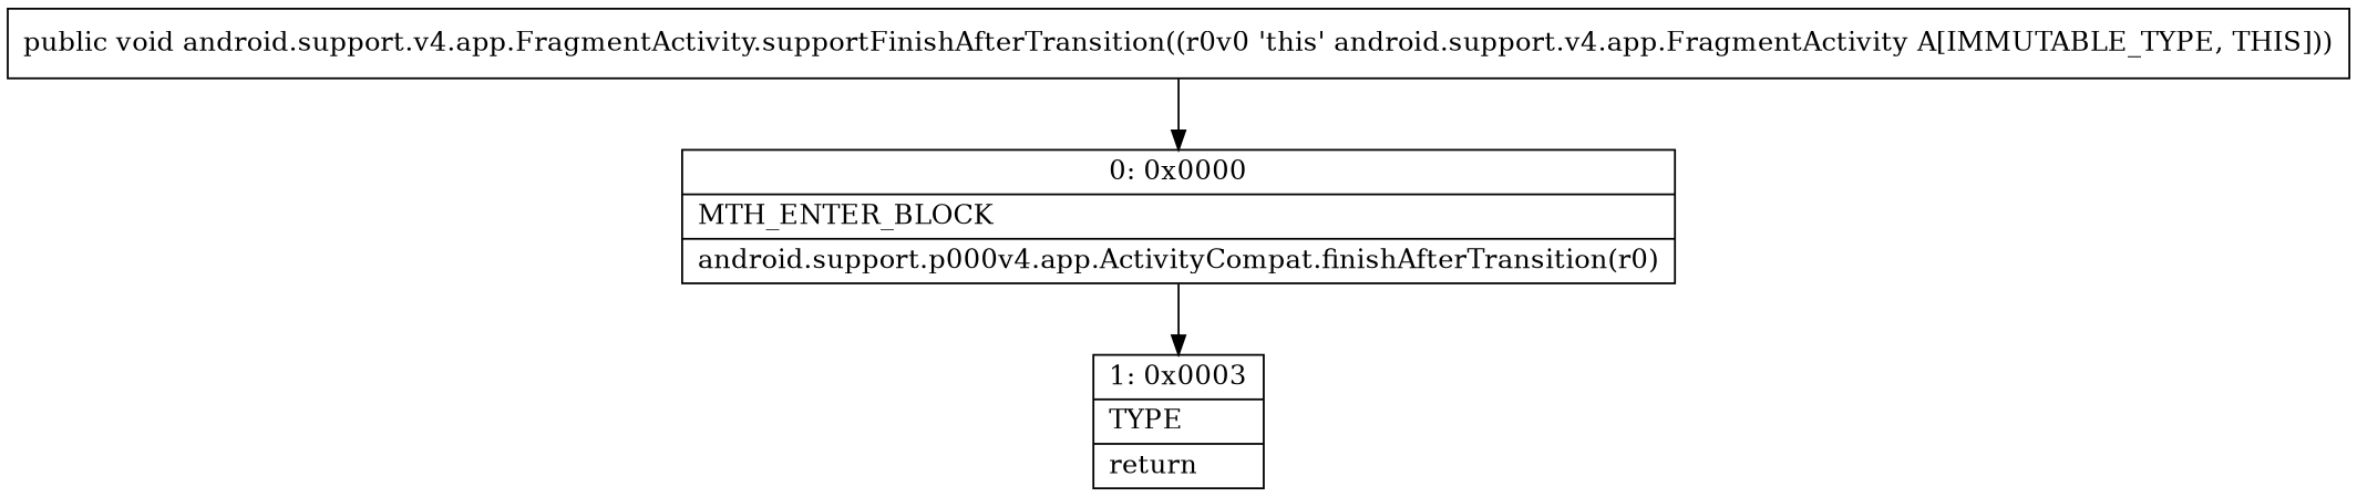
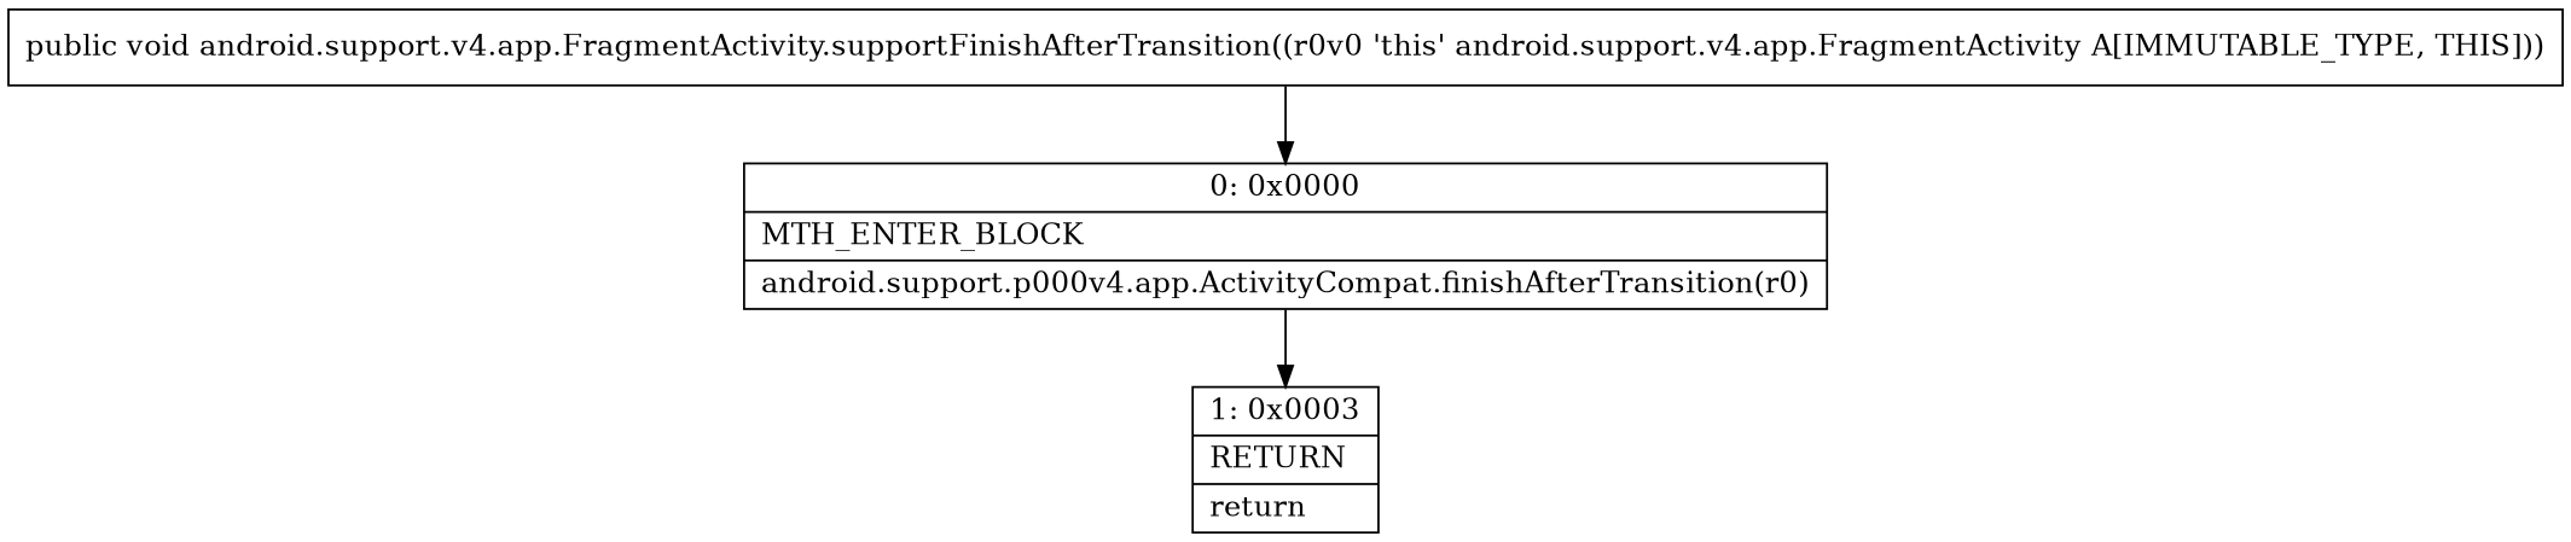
  digraph {
    node [shape=record]
    n1 [label="{0\:\ 0x0000|MTH_ENTER_BLOCK\l|android.support.p000v4.app.ActivityCompat.finishAfterTransition(r0)\l}"]
-   n2 [label="{1\:\ 0x0003|TYPE\l|return\l}"]
+   n2 [label="{1\:\ 0x0003|RETURN\l|return\l}"]
    n3 [label="{public void android.support.v4.app.FragmentActivity.supportFinishAfterTransition((r0v0 'this' android.support.v4.app.FragmentActivity A[IMMUTABLE_TYPE, THIS])) }"]
    n1 -> n2
    n3 -> n1
  }
